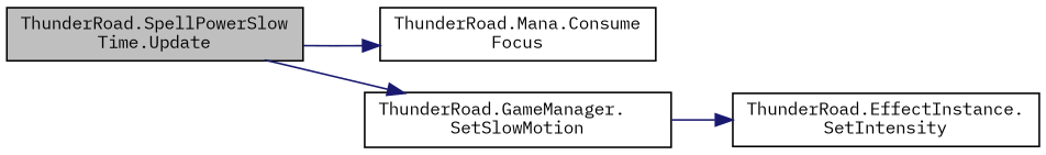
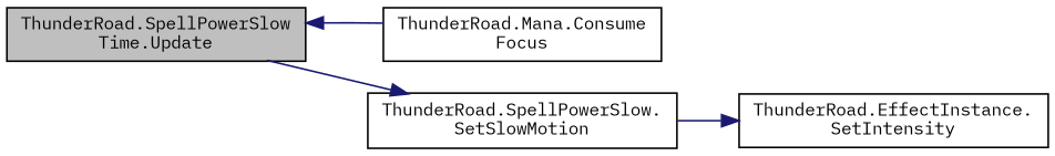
  digraph {
    fontname="IBM Plex Mono"
    rankdir=LR
    node [color=black fillcolor=white fontname="IBM Plex Mono" fontsize=10 shape=record style=filled]
    edge [color=midnightblue fontname="IBM Plex Mono" fontsize=10 labelfontname=Helvetica labelfontsize=10 style=solid]
    n1 [fillcolor=grey75 fontcolor=black height=0.2 label="ThunderRoad.SpellPowerSlow\lTime.Update" width=0.4]
    n2 [height=0.2 label="ThunderRoad.Mana.Consume\lFocus" width=0.4]
-   n3 [height=0.2 label="ThunderRoad.GameManager.\lSetSlowMotion" width=0.4]
+   n3 [height=0.2 label="ThunderRoad.SpellPowerSlow.\lSetSlowMotion" width=0.4]
    n4 [height=0.2 label="ThunderRoad.EffectInstance.\lSetIntensity" width=0.4]
-   n1 -> n2
+   n2 -> n1
    n1 -> n3
    n3 -> n4
  }
